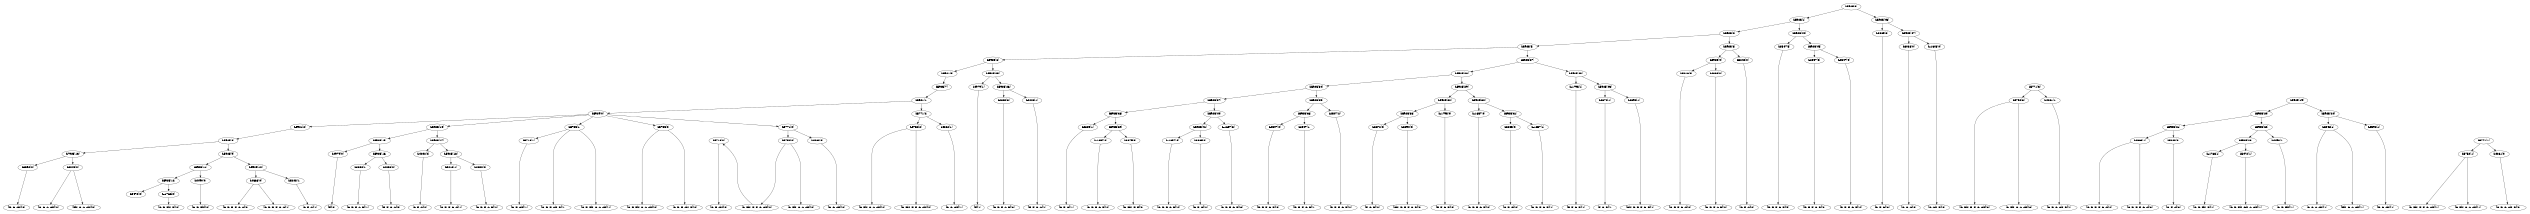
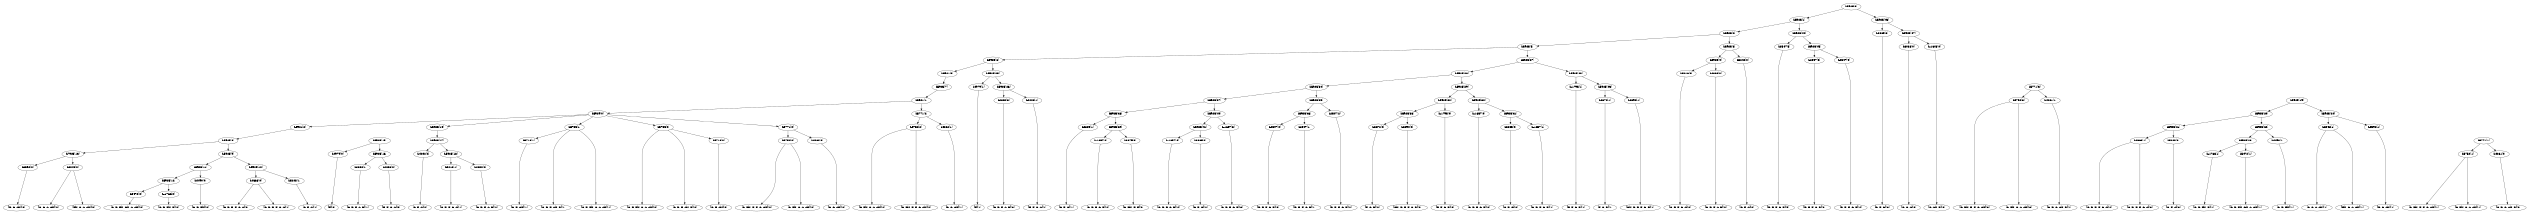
  digraph {
    "L5925(0)"
    "L5925(1)"
    "L5925(46)"
    "L5925(2)"
    "L5925(44)"
    "L3885(3)"
    "L5925(47)"
    "L5925(3)"
    "L5925(5)"
    "L5925(45)"
    "L2547(5)"
    "L-1648(0)"
    "L3038(0)"
    "L5925(4)"
    "L5242(0)"
    "L5925(6)"
    "L5925(27)"
    "L2547(3)"
    "L2547(4)"
    "L2800(0)"
    "L5216(0)"
    "L5921(0)"
    "L5925(25)"
    "L5925(28)"
    "L5925(42)"
    "L5925(7)"
    "L5771(3)"
    "L5925(26)"
    "L4979(1)"
    "L5925(29)"
    "L5925(34)"
    "L5925(43)"
    "L-1795(1)"
    "L5921(1)"
    "L5925(19)"
    "L5752(3)"
    "L4261(1)"
    "L2208(1)"
    "L2800(3)"
    "L5925(30)"
    "L5925(32)"
    "L5925(35)"
    "L5925(37)"
    "L3890(1)"
    "L3672(1)"
    "L5929(0)"
    "L5771(2)"
    "L5925(20)"
    "L5925(24)"
    "L-1657(0)"
    "L5925(31)"
    "L5925(33)"
    "L-1795(0)"
    "L5925(36)"
    "L2547(2)"
    "L5925(38)"
    "L5925(40)"
    "L5735(0)"
    "L5771(0)"
    "L5921(2)"
    "L5925(14)"
    "L5735(1)"
    "L5752(2)"
    "L4262(1)"
    "L5925(21)"
    "L5925(22)"
    "L3048(1)"
    "L3592(1)"
    "L3885(0)"
    "L-1657(1)"
    "L3890(0)"
    "L3672(0)"
    "L2547(0)"
    "L2547(1)"
    "L5925(39)"
    "L3885(1)"
    "L-1657(3)"
    "L5925(41)"
    "L5718(0)"
    "L5752(0)"
    "L4262(0)"
    "L5925(8)"
    "L5771(1)"
    "L5925(15)"
    "L5925(17)"
    "L5718(1)"
    "L4668(1)"
    "L5242(3)"
    "L5925(23)"
    "L4490(1)"
    "L-1657(2)"
    "L3879(0)"
    "L3885(2)"
    "L-1657(4)"
    "L5925(9)"
    n96 [label="L7925(13)"]
    "L5752(1)"
    "L4261(0)"
    "L5925(16)"
    "L4979(0)"
    "L5925(18)"
    n102 [label="L4242(2)"]
    "L-1766(1)"
    "L5472(1)"
    "L5925(10)"
    "L5925(11)"
    "L3048(0)"
    "L3592(0)"
    "L2208(0)"
    "L2800(1)"
    "L2800(2)"
    "L5216(1)"
    "L4668(0)"
    "L5242(1)"
    "L5925(12)"
    "L4490(0)"
    "L-1766(0)"
    "L5472(0)"
    "[C  D  F  A  B](0)"
    "[C  E  F  G  A](0)"
    "[C  F  A](0)"
    "[C  E  Ais](0)"
    "[C  D  E  Ais  B](0)"
    "[C  E  Fis  G  A  Ais](0)"
    "[C  Dis  E  F  G  Ais](0)"
    "[C  Fis  G  A  Ais](0)"
    "[C  G  Ais](0)"
    "[C  D  E  F  G  A](0)"
    "[C  D  E  F  G  A](1)"
    "[C  F  A](1)"
    "[C  D  Fis  B](0)"
+   "[C  D  Fis  Gis  A  Ais](0)"
    "[C  D  Fis](0)"
    "[C  G  A  Ais](0)"
    "[Fis  G  A  Ais](0)"
    "[D  G  Ais](0)"
    "[C  Dis  E  F  G  Ais](1)"
    "[C  Fis  G  A  Ais](1)"
    "[C  D  G  Ais  B](0)"
    "[E  F  G  A](0)"
    "[C  D  F  A  B](1)"
    "[F](0)"
    "[C  D  F  A  B](2)"
    "[C  E  F  G  A](1)"
    "[C  F  A](2)"
    "[C  E  Ais](1)"
    "[C  D  E  Ais  B](1)"
    "[C  E  Fis  G  A  Ais](1)"
    "[C  Dis  E  F  G  Ais](2)"
    "[C  Fis  G  A  Ais](2)"
    "[C  G  Ais](1)"
    "[C  D  E  F  G  A](2)"
    "[C  D  E  F  G  A](3)"
    "[C  F  A](3)"
    "[C  D  Fis  B](1)"
    "[C  D  Fis  Gis  A  Ais](1)"
    "[C  D  Fis](1)"
    "[C  G  A  Ais](1)"
    "[Fis  G  A  Ais](1)"
    "[D  G  Ais](1)"
    "[C  Dis  E  F  G  Ais](3)"
    "[C  Fis  G  A  Ais](3)"
    "[C  D  G  Ais  B](1)"
    "[E  F  G  A](1)"
    "[C  D  F  A  B](3)"
    "[F](1)"
    "[C  D  E  G  B](0)"
    "[C  E  G](0)"
    "[C  D  E  G  B](1)"
    "[Cis  D  E  F  G  B](0)"
    "[F  G  B](0)"
    "[E  F  G  B](0)"
    "[D  E  F  G  B](0)"
    "[D  E  F  G  B](1)"
    "[D  E  F  G  B](2)"
    "[C  D  E  G  B](2)"
    "[C  Dis  E  F](0)"
    "[C  E  G](1)"
    "[C  D  E  G  B](3)"
    "[C  E  G](2)"
    "[C  D  E  G  B](4)"
    "[Cis  D  E  F  G  B](1)"
    "[F  G  B](1)"
    "[E  F  G  B](1)"
    "[D  E  F  G  B](3)"
    "[D  E  F  G  B](4)"
    "[D  E  F  G  B](5)"
    "[C  E  G](3)"
    "[C  Ais  B](0)"
    "[C  G  A](0)"
    subgraph sub_1 {
      rank=min
      "L5925(0)"
    }
    subgraph sub_2 {
      rank=same
      "L5925(1)"
      "L5925(46)"
    }
    subgraph sub_3 {
      rank=same
      "L5925(2)"
      "L5925(44)"
      "L3885(3)"
      "L5925(47)"
    }
    subgraph sub_4 {
      rank=same
      "L5925(3)"
      "L5925(5)"
      "L5925(45)"
      "L2547(5)"
      "L-1648(0)"
      "L3038(0)"
    }
    subgraph sub_5 {
      rank=same
      "L5925(4)"
      "L5242(0)"
      "L5925(6)"
      "L5925(27)"
      "L2547(3)"
      "L2547(4)"
    }
    subgraph sub_6 {
      rank=same
      "L2800(0)"
      "L5216(0)"
      "L5921(0)"
      "L5925(25)"
      "L5925(28)"
      "L5925(42)"
    }
    subgraph sub_7 {
      rank=same
      "L5925(7)"
      "L5771(3)"
      "L5925(26)"
      "L4979(1)"
      "L5925(29)"
      "L5925(34)"
      "L5925(43)"
      "L-1795(1)"
    }
    subgraph sub_8 {
      rank=same
      "L5921(1)"
      "L5925(19)"
      "L5752(3)"
      "L4261(1)"
      "L2208(1)"
      "L2800(3)"
      "L5925(30)"
      "L5925(32)"
      "L5925(35)"
      "L5925(37)"
      "L3890(1)"
      "L3672(1)"
    }
    subgraph sub_9 {
      rank=same
      "L5929(0)"
      "L5771(2)"
      "L5925(20)"
      "L5925(24)"
      "L-1657(0)"
      "L5925(31)"
      "L5925(33)"
      "L-1795(0)"
      "L5925(36)"
      "L2547(2)"
      "L5925(38)"
      "L5925(40)"
    }
    subgraph sub_10 {
      rank=same
      "L5735(0)"
      "L5771(0)"
      "L5921(2)"
      "L5925(14)"
      "L5735(1)"
      "L5752(2)"
      "L4262(1)"
      "L5925(21)"
      "L5925(22)"
      "L3048(1)"
      "L3592(1)"
      "L3885(0)"
      "L-1657(1)"
      "L3890(0)"
      "L3672(0)"
      "L2547(0)"
      "L2547(1)"
      "L5925(39)"
      "L3885(1)"
      "L-1657(3)"
      "L5925(41)"
    }
    subgraph sub_11 {
      rank=same
      "L5718(0)"
      "L5752(0)"
      "L4262(0)"
      "L5925(8)"
      "L5771(1)"
      "L5925(15)"
      "L5925(17)"
      "L5718(1)"
      "L4668(1)"
      "L5242(3)"
      "L5925(23)"
      "L4490(1)"
      "L-1657(2)"
      "L3879(0)"
      "L3885(2)"
      "L-1657(4)"
    }
    subgraph sub_12 {
      rank=same
      "L5925(9)"
      n96
      "L5752(1)"
      "L4261(0)"
      "L5925(16)"
      "L4979(0)"
      "L5925(18)"
      n102
      "L-1766(1)"
      "L5472(1)"
    }
    subgraph sub_13 {
      rank=same
      "L5925(10)"
      "L5925(11)"
      "L3048(0)"
      "L3592(0)"
      "L2208(0)"
      "L2800(1)"
      "L2800(2)"
      "L5216(1)"
    }
    subgraph sub_14 {
      rank=same
      "L4668(0)"
      "L5242(1)"
      "L5925(12)"
      "L4490(0)"
    }
    subgraph sub_15 {
      rank=same
      "L-1766(0)"
      "L5472(0)"
    }
    subgraph sub_16 {
      rank=max
      "[C  D  F  A  B](0)"
      "[C  E  F  G  A](0)"
      "[C  F  A](0)"
      "[C  E  Ais](0)"
      "[C  D  E  Ais  B](0)"
      "[C  E  Fis  G  A  Ais](0)"
      "[C  Dis  E  F  G  Ais](0)"
      "[C  Fis  G  A  Ais](0)"
      "[C  G  Ais](0)"
      "[C  D  E  F  G  A](0)"
      "[C  D  E  F  G  A](1)"
      "[C  F  A](1)"
      "[C  D  Fis  B](0)"
+     "[C  D  Fis  Gis  A  Ais](0)"
      "[C  D  Fis](0)"
      "[C  G  A  Ais](0)"
      "[Fis  G  A  Ais](0)"
      "[D  G  Ais](0)"
      "[C  Dis  E  F  G  Ais](1)"
      "[C  Fis  G  A  Ais](1)"
      "[C  D  G  Ais  B](0)"
      "[E  F  G  A](0)"
      "[C  D  F  A  B](1)"
      "[F](0)"
      "[C  D  F  A  B](2)"
      "[C  E  F  G  A](1)"
      "[C  F  A](2)"
      "[C  E  Ais](1)"
      "[C  D  E  Ais  B](1)"
      "[C  E  Fis  G  A  Ais](1)"
      "[C  Dis  E  F  G  Ais](2)"
      "[C  Fis  G  A  Ais](2)"
      "[C  G  Ais](1)"
      "[C  D  E  F  G  A](2)"
      "[C  D  E  F  G  A](3)"
      "[C  F  A](3)"
      "[C  D  Fis  B](1)"
      "[C  D  Fis  Gis  A  Ais](1)"
      "[C  D  Fis](1)"
      "[C  G  A  Ais](1)"
      "[Fis  G  A  Ais](1)"
      "[D  G  Ais](1)"
      "[C  Dis  E  F  G  Ais](3)"
      "[C  Fis  G  A  Ais](3)"
      "[C  D  G  Ais  B](1)"
      "[E  F  G  A](1)"
      "[C  D  F  A  B](3)"
      "[F](1)"
      "[C  D  E  G  B](0)"
      "[C  E  G](0)"
      "[C  D  E  G  B](1)"
      "[Cis  D  E  F  G  B](0)"
      "[F  G  B](0)"
      "[E  F  G  B](0)"
      "[D  E  F  G  B](0)"
      "[D  E  F  G  B](1)"
      "[D  E  F  G  B](2)"
      "[C  D  E  G  B](2)"
      "[C  Dis  E  F](0)"
      "[C  E  G](1)"
      "[C  D  E  G  B](3)"
      "[C  E  G](2)"
      "[C  D  E  G  B](4)"
      "[Cis  D  E  F  G  B](1)"
      "[F  G  B](1)"
      "[E  F  G  B](1)"
      "[D  E  F  G  B](3)"
      "[D  E  F  G  B](4)"
      "[D  E  F  G  B](5)"
      "[C  E  G](3)"
      "[C  Ais  B](0)"
      "[C  G  A](0)"
    }
    "L5925(0)" -> "L5925(1)"
    "L5925(0)" -> "L5925(46)"
    "L5925(1)" -> "L5925(2)"
    "L5925(1)" -> "L5925(44)"
    "L5925(46)" -> "L3885(3)"
    "L5925(46)" -> "L5925(47)"
    "L5925(2)" -> "L5925(3)"
    "L5925(2)" -> "L5925(5)"
    "L5925(44)" -> "L5925(45)"
    "L5925(44)" -> "L2547(5)"
    "L3885(3)" -> "[C  E  G](3)"
    "L5925(47)" -> "L-1648(0)"
    "L5925(47)" -> "L3038(0)"
    "L5925(3)" -> "L5925(4)"
    "L5925(3)" -> "L5242(0)"
    "L5925(5)" -> "L5925(6)"
    "L5925(5)" -> "L5925(27)"
    "L5925(45)" -> "L2547(3)"
    "L5925(45)" -> "L2547(4)"
    "L2547(5)" -> "[D  E  F  G  B](5)"
    "L-1648(0)" -> "[C  Ais  B](0)"
    "L3038(0)" -> "[C  G  A](0)"
    "L5925(4)" -> "L2800(0)"
    "L5925(4)" -> "L5216(0)"
    "L5242(0)" -> "[C  F  A](0)"
    "L5925(6)" -> "L5921(0)"
    "L5925(6)" -> "L5925(25)"
    "L5925(27)" -> "L5925(28)"
    "L5925(27)" -> "L5925(42)"
    "L2547(3)" -> "[D  E  F  G  B](3)"
    "L2547(4)" -> "[D  E  F  G  B](4)"
    "L2800(0)" -> "[C  D  F  A  B](0)"
    "L5216(0)" -> "[C  E  F  G  A](0)"
    "L5921(0)" -> "L5925(7)"
    "L5925(25)" -> "L5925(26)"
    "L5925(25)" -> "L4979(1)"
    "L5925(28)" -> "L5925(29)"
    "L5925(28)" -> "L5925(34)"
    "L5925(42)" -> "L5925(43)"
    "L5925(42)" -> "L-1795(1)"
    "L5925(7)" -> "L5921(1)"
    "L5771(3)" -> "L5752(3)"
    "L5771(3)" -> "L4261(1)"
    "L5925(26)" -> "L2208(1)"
    "L5925(26)" -> "L2800(3)"
    "L4979(1)" -> "[F](1)"
    "L5925(29)" -> "L5925(30)"
    "L5925(29)" -> "L5925(32)"
    "L5925(34)" -> "L5925(35)"
    "L5925(34)" -> "L5925(37)"
    "L5925(43)" -> "L3890(1)"
    "L5925(43)" -> "L3672(1)"
    "L-1795(1)" -> "[E  F  G  B](1)"
    "L5921(1)" -> "L5929(0)"
    "L5921(1)" -> "L5771(2)"
    "L5925(19)" -> "L5925(20)"
    "L5925(19)" -> "L5925(24)"
    "L5752(3)" -> "[C  Dis  E  F  G  Ais](3)"
    "L5752(3)" -> "[C  Fis  G  A  Ais](3)"
    "L4261(1)" -> "[C  D  G  Ais  B](1)"
    "L2208(1)" -> "[E  F  G  A](1)"
    "L2800(3)" -> "[C  D  F  A  B](3)"
    "L5925(30)" -> "L-1657(0)"
    "L5925(30)" -> "L5925(31)"
    "L5925(32)" -> "L5925(33)"
    "L5925(32)" -> "L-1795(0)"
    "L5925(35)" -> "L5925(36)"
    "L5925(35)" -> "L2547(2)"
    "L5925(37)" -> "L5925(38)"
    "L5925(37)" -> "L5925(40)"
    "L3890(1)" -> "[Cis  D  E  F  G  B](1)"
    "L3672(1)" -> "[F  G  B](1)"
    "L5929(0)" -> "L5735(0)"
    "L5929(0)" -> "L5771(0)"
    "L5929(0)" -> "L5921(2)"
    "L5929(0)" -> "L5925(14)"
    "L5929(0)" -> "L5735(1)"
    "L5771(2)" -> "L5752(2)"
    "L5771(2)" -> "L4262(1)"
    "L5925(20)" -> "L5925(21)"
    "L5925(20)" -> "L5925(22)"
    "L5925(24)" -> "L3048(1)"
    "L5925(24)" -> "L3592(1)"
    "L-1657(0)" -> "[C  D  E  G  B](0)"
    "L5925(31)" -> "L3885(0)"
    "L5925(31)" -> "L-1657(1)"
    "L5925(33)" -> "L3890(0)"
    "L5925(33)" -> "L3672(0)"
    "L-1795(0)" -> "[E  F  G  B](0)"
    "L5925(36)" -> "L2547(0)"
    "L5925(36)" -> "L2547(1)"
    "L2547(2)" -> "[D  E  F  G  B](2)"
    "L5925(38)" -> "L5925(39)"
    "L5925(38)" -> "L3885(1)"
    "L5925(40)" -> "L-1657(3)"
    "L5925(40)" -> "L5925(41)"
-   "[C  Dis  E  F  G  Ais](0)" -> "L5718(0)"
+   "L5735(0)" -> "L5718(0)"
    "L5735(0)" -> "[C  D  E  Ais  B](0)"
    "L5735(0)" -> "[C  E  Fis  G  A  Ais](0)"
    "L5771(0)" -> "L5752(0)"
    "L5771(0)" -> "L4262(0)"
    "L5921(2)" -> "L5925(8)"
-   "L5925(14)" -> "L5925(15)"
    "L5925(14)" -> "L5925(17)"
    "L5735(1)" -> "L5718(1)"
    "L5735(1)" -> "[C  D  E  Ais  B](1)"
    "L5735(1)" -> "[C  E  Fis  G  A  Ais](1)"
    "L5752(2)" -> "[C  Dis  E  F  G  Ais](2)"
    "L5752(2)" -> "[C  Fis  G  A  Ais](2)"
    "L4262(1)" -> "[C  G  Ais](1)"
    "L5925(21)" -> "L4668(1)"
    "L5925(21)" -> "L5242(3)"
    "L5925(22)" -> "L5925(23)"
    "L5925(22)" -> "L4490(1)"
    "L3048(1)" -> "[C  G  A  Ais](1)"
    "L3048(1)" -> "[Fis  G  A  Ais](1)"
    "L3592(1)" -> "[D  G  Ais](1)"
    "L3885(0)" -> "[C  E  G](0)"
    "L-1657(1)" -> "[C  D  E  G  B](1)"
    "L3890(0)" -> "[Cis  D  E  F  G  B](0)"
    "L3672(0)" -> "[F  G  B](0)"
    "L2547(0)" -> "[D  E  F  G  B](0)"
    "L2547(1)" -> "[D  E  F  G  B](1)"
    "L5925(39)" -> "L-1657(2)"
    "L5925(39)" -> "L3879(0)"
    "L3885(1)" -> "[C  E  G](1)"
    "L-1657(3)" -> "[C  D  E  G  B](3)"
    "L5925(41)" -> "L3885(2)"
    "L5925(41)" -> "L-1657(4)"
    "L5718(0)" -> "[C  E  Ais](0)"
    "L5752(0)" -> "[C  Dis  E  F  G  Ais](0)"
    "L5752(0)" -> "[C  Fis  G  A  Ais](0)"
    "L4262(0)" -> "[C  G  Ais](0)"
    "L5925(8)" -> "L5925(9)"
    "L5925(8)" -> n96
    "L5771(1)" -> "L5752(1)"
    "L5771(1)" -> "L4261(0)"
    "L5925(15)" -> "L5925(16)"
    "L5925(15)" -> "L4979(0)"
    "L5925(17)" -> "L5925(18)"
    "L5925(17)" -> n102
    "L5718(1)" -> "[C  E  Ais](1)"
    "L4668(1)" -> "[C  D  E  F  G  A](2)"
    "L4668(1)" -> "[C  D  E  F  G  A](3)"
    "L5242(3)" -> "[C  F  A](3)"
    "L5925(23)" -> "L-1766(1)"
    "L5925(23)" -> "L5472(1)"
    "L4490(1)" -> "[C  D  Fis](1)"
    "L-1657(2)" -> "[C  D  E  G  B](2)"
    "L3879(0)" -> "[C  Dis  E  F](0)"
    "L3885(2)" -> "[C  E  G](2)"
    "L-1657(4)" -> "[C  D  E  G  B](4)"
    "L5925(9)" -> "L5925(10)"
    "L5925(9)" -> "L5925(11)"
    n96 -> "L3048(0)"
    n96 -> "L3592(0)"
    "L5752(1)" -> "[C  Dis  E  F  G  Ais](1)"
    "L5752(1)" -> "[C  Fis  G  A  Ais](1)"
    "L4261(0)" -> "[C  D  G  Ais  B](0)"
    "L5925(16)" -> "L2208(0)"
    "L5925(16)" -> "L2800(1)"
    "L4979(0)" -> "[F](0)"
    "L5925(18)" -> "L2800(2)"
    "L5925(18)" -> "L5216(1)"
    n102 -> "[C  F  A](2)"
    "L-1766(1)" -> "[C  D  Fis  B](1)"
    "L5472(1)" -> "[C  D  Fis  Gis  A  Ais](1)"
    "L5925(10)" -> "L4668(0)"
    "L5925(10)" -> "L5242(1)"
    "L5925(11)" -> "L5925(12)"
    "L5925(11)" -> "L4490(0)"
    "L3048(0)" -> "[C  G  A  Ais](0)"
    "L3048(0)" -> "[Fis  G  A  Ais](0)"
    "L3592(0)" -> "[D  G  Ais](0)"
    "L2208(0)" -> "[E  F  G  A](0)"
    "L2800(1)" -> "[C  D  F  A  B](1)"
    "L2800(2)" -> "[C  D  F  A  B](2)"
    "L5216(1)" -> "[C  E  F  G  A](1)"
    "L4668(0)" -> "[C  D  E  F  G  A](0)"
    "L4668(0)" -> "[C  D  E  F  G  A](1)"
    "L5242(1)" -> "[C  F  A](1)"
    "L5925(12)" -> "L-1766(0)"
    "L5925(12)" -> "L5472(0)"
    "L4490(0)" -> "[C  D  Fis](0)"
    "L-1766(0)" -> "[C  D  Fis  B](0)"
+   "L5472(0)" -> "[C  D  Fis  Gis  A  Ais](0)"
  }
